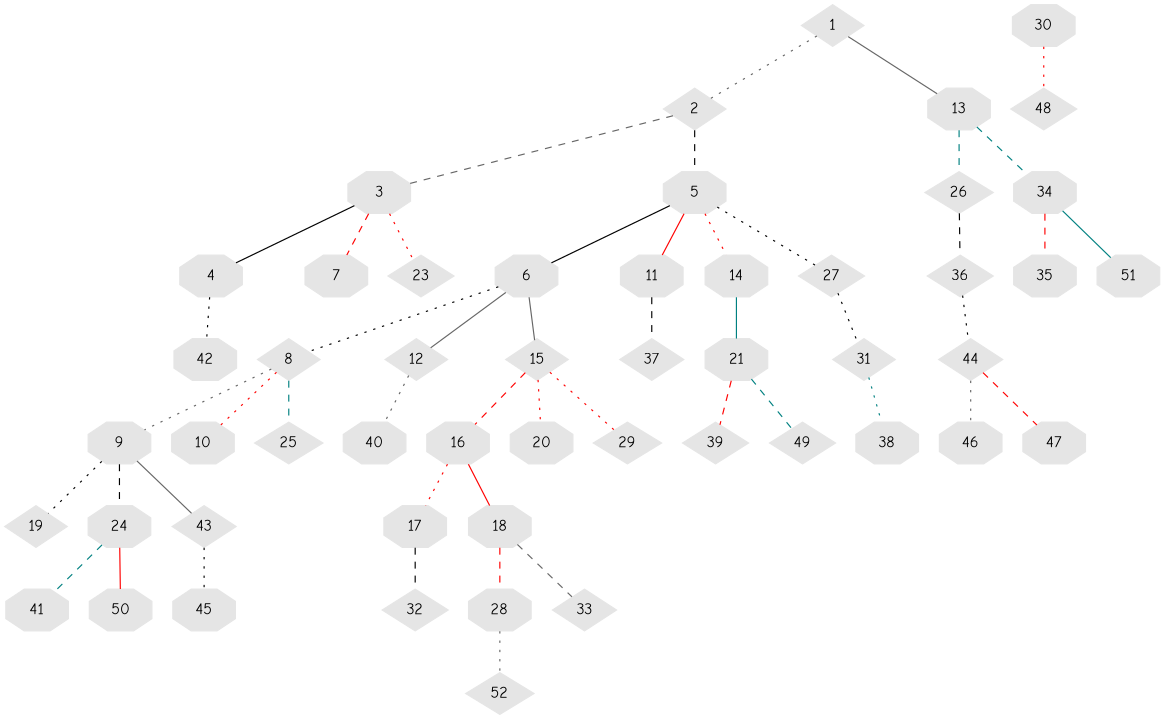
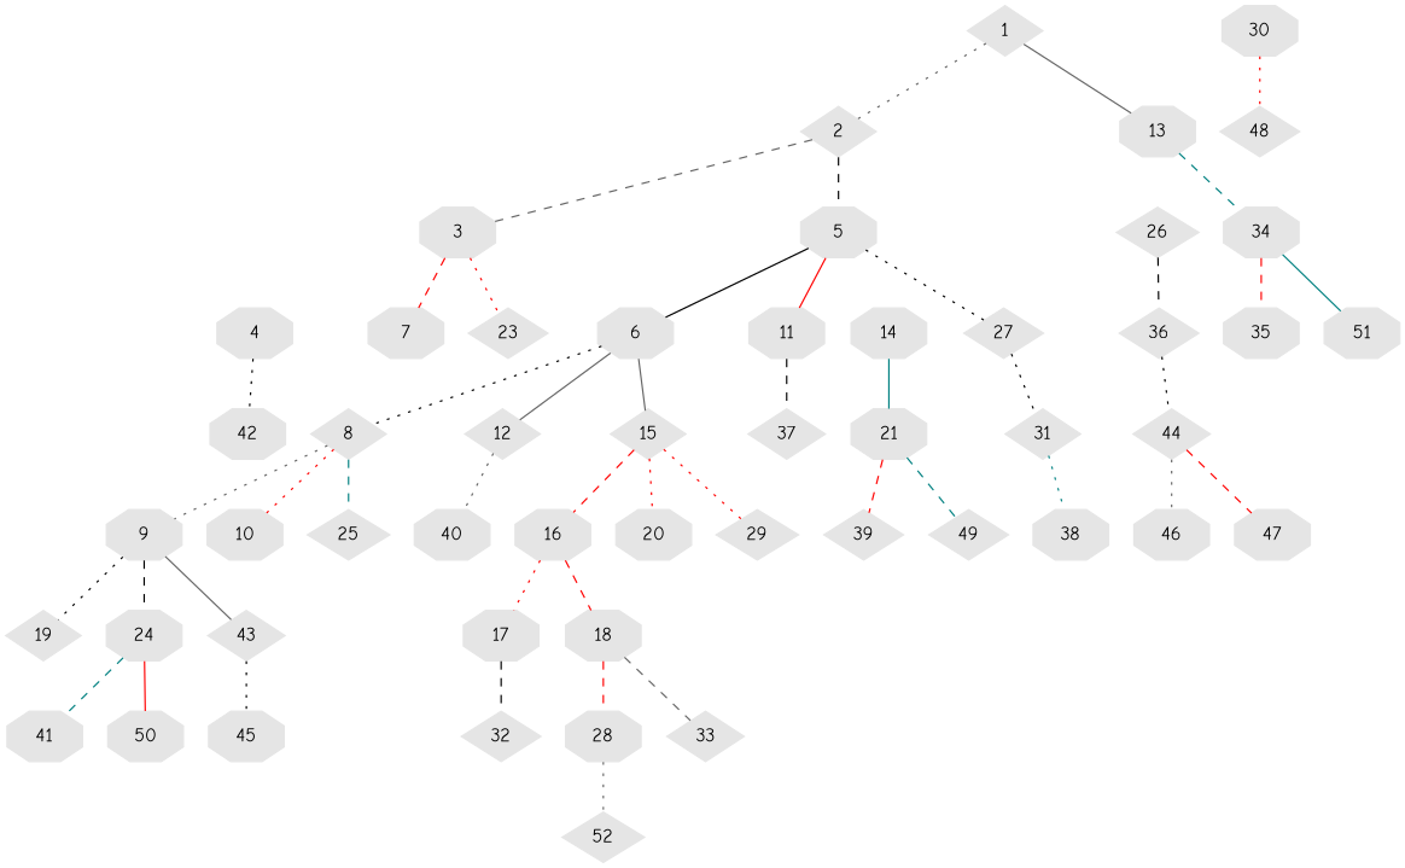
  graph {
    fontname="Comic Neue"
    node [color=gray90 fontname="Comic Neue" shape=octagon style=filled]
    edge [color=red fontname="Comic Neue" style=dotted]
    1 [shape=diamond]
    2 [shape=diamond]
    13
    3
    5
    26 [shape=diamond]
    34
    48 [shape=diamond]
    30
    4
    7
    23 [shape=diamond]
    6
    11
    14
    27 [shape=diamond]
    42
    8 [shape=diamond]
    12 [shape=diamond]
    15 [shape=diamond]
    37 [shape=diamond]
    21
    31 [shape=diamond]
    9
    10
    25 [shape=diamond]
    40
    16
    20
    29 [shape=diamond]
    19 [shape=diamond]
    24
    43 [shape=diamond]
    41
    50
    45
    36 [shape=diamond]
    35
    51
    39 [shape=diamond]
    49 [shape=diamond]
    17
    18
    32 [shape=diamond]
    28
    33 [shape=diamond]
    52 [shape=diamond]
    44 [shape=diamond]
    38
    46
    47
    1 -- 2 [color=gray40]
    1 -- 13 [color=gray40 style=solid]
    2 -- 3 [color=gray40 style=dashed]
    2 -- 5 [color=black style=dashed]
-   13 -- 26 [color=teal style=dashed]
    13 -- 34 [color=teal style=dashed]
-   3 -- 4 [color=black style=solid]
    3 -- 7 [style=dashed]
    3 -- 23
    5 -- 6 [color=black style=solid]
    5 -- 11 [style=solid]
-   5 -- 14
    5 -- 27 [color=black]
    26 -- 36 [color=black style=dashed]
    34 -- 35 [style=dashed]
    34 -- 51 [color=teal style=solid]
    30 -- 48
    4 -- 42 [color=black]
    6 -- 8 [color=black]
    6 -- 12 [color=gray40 style=solid]
    6 -- 15 [color=gray40 style=solid]
    11 -- 37 [color=black style=dashed]
    14 -- 21 [color=teal style=solid]
    27 -- 31 [color=black]
    8 -- 9 [color=gray40]
    8 -- 10
    8 -- 25 [color=teal style=dashed]
    12 -- 40 [color=gray40]
    15 -- 16 [style=dashed]
    15 -- 20
    15 -- 29
    21 -- 39 [style=dashed]
    21 -- 49 [color=teal style=dashed]
    31 -- 38 [color=teal]
    9 -- 19 [color=black]
    9 -- 24 [color=black style=dashed]
    9 -- 43 [color=gray40 style=solid]
    16 -- 17
-   16 -- 18 [style=solid]
+   16 -- 18 [style=dashed]
    24 -- 41 [color=teal style=dashed]
    24 -- 50 [style=solid]
    43 -- 45 [color=black]
    36 -- 44 [color=black]
    17 -- 32 [color=black style=dashed]
    18 -- 28 [style=dashed]
    18 -- 33 [color=gray40 style=dashed]
    28 -- 52 [color=gray40]
    44 -- 46 [color=gray40]
    44 -- 47 [style=dashed]
  }
